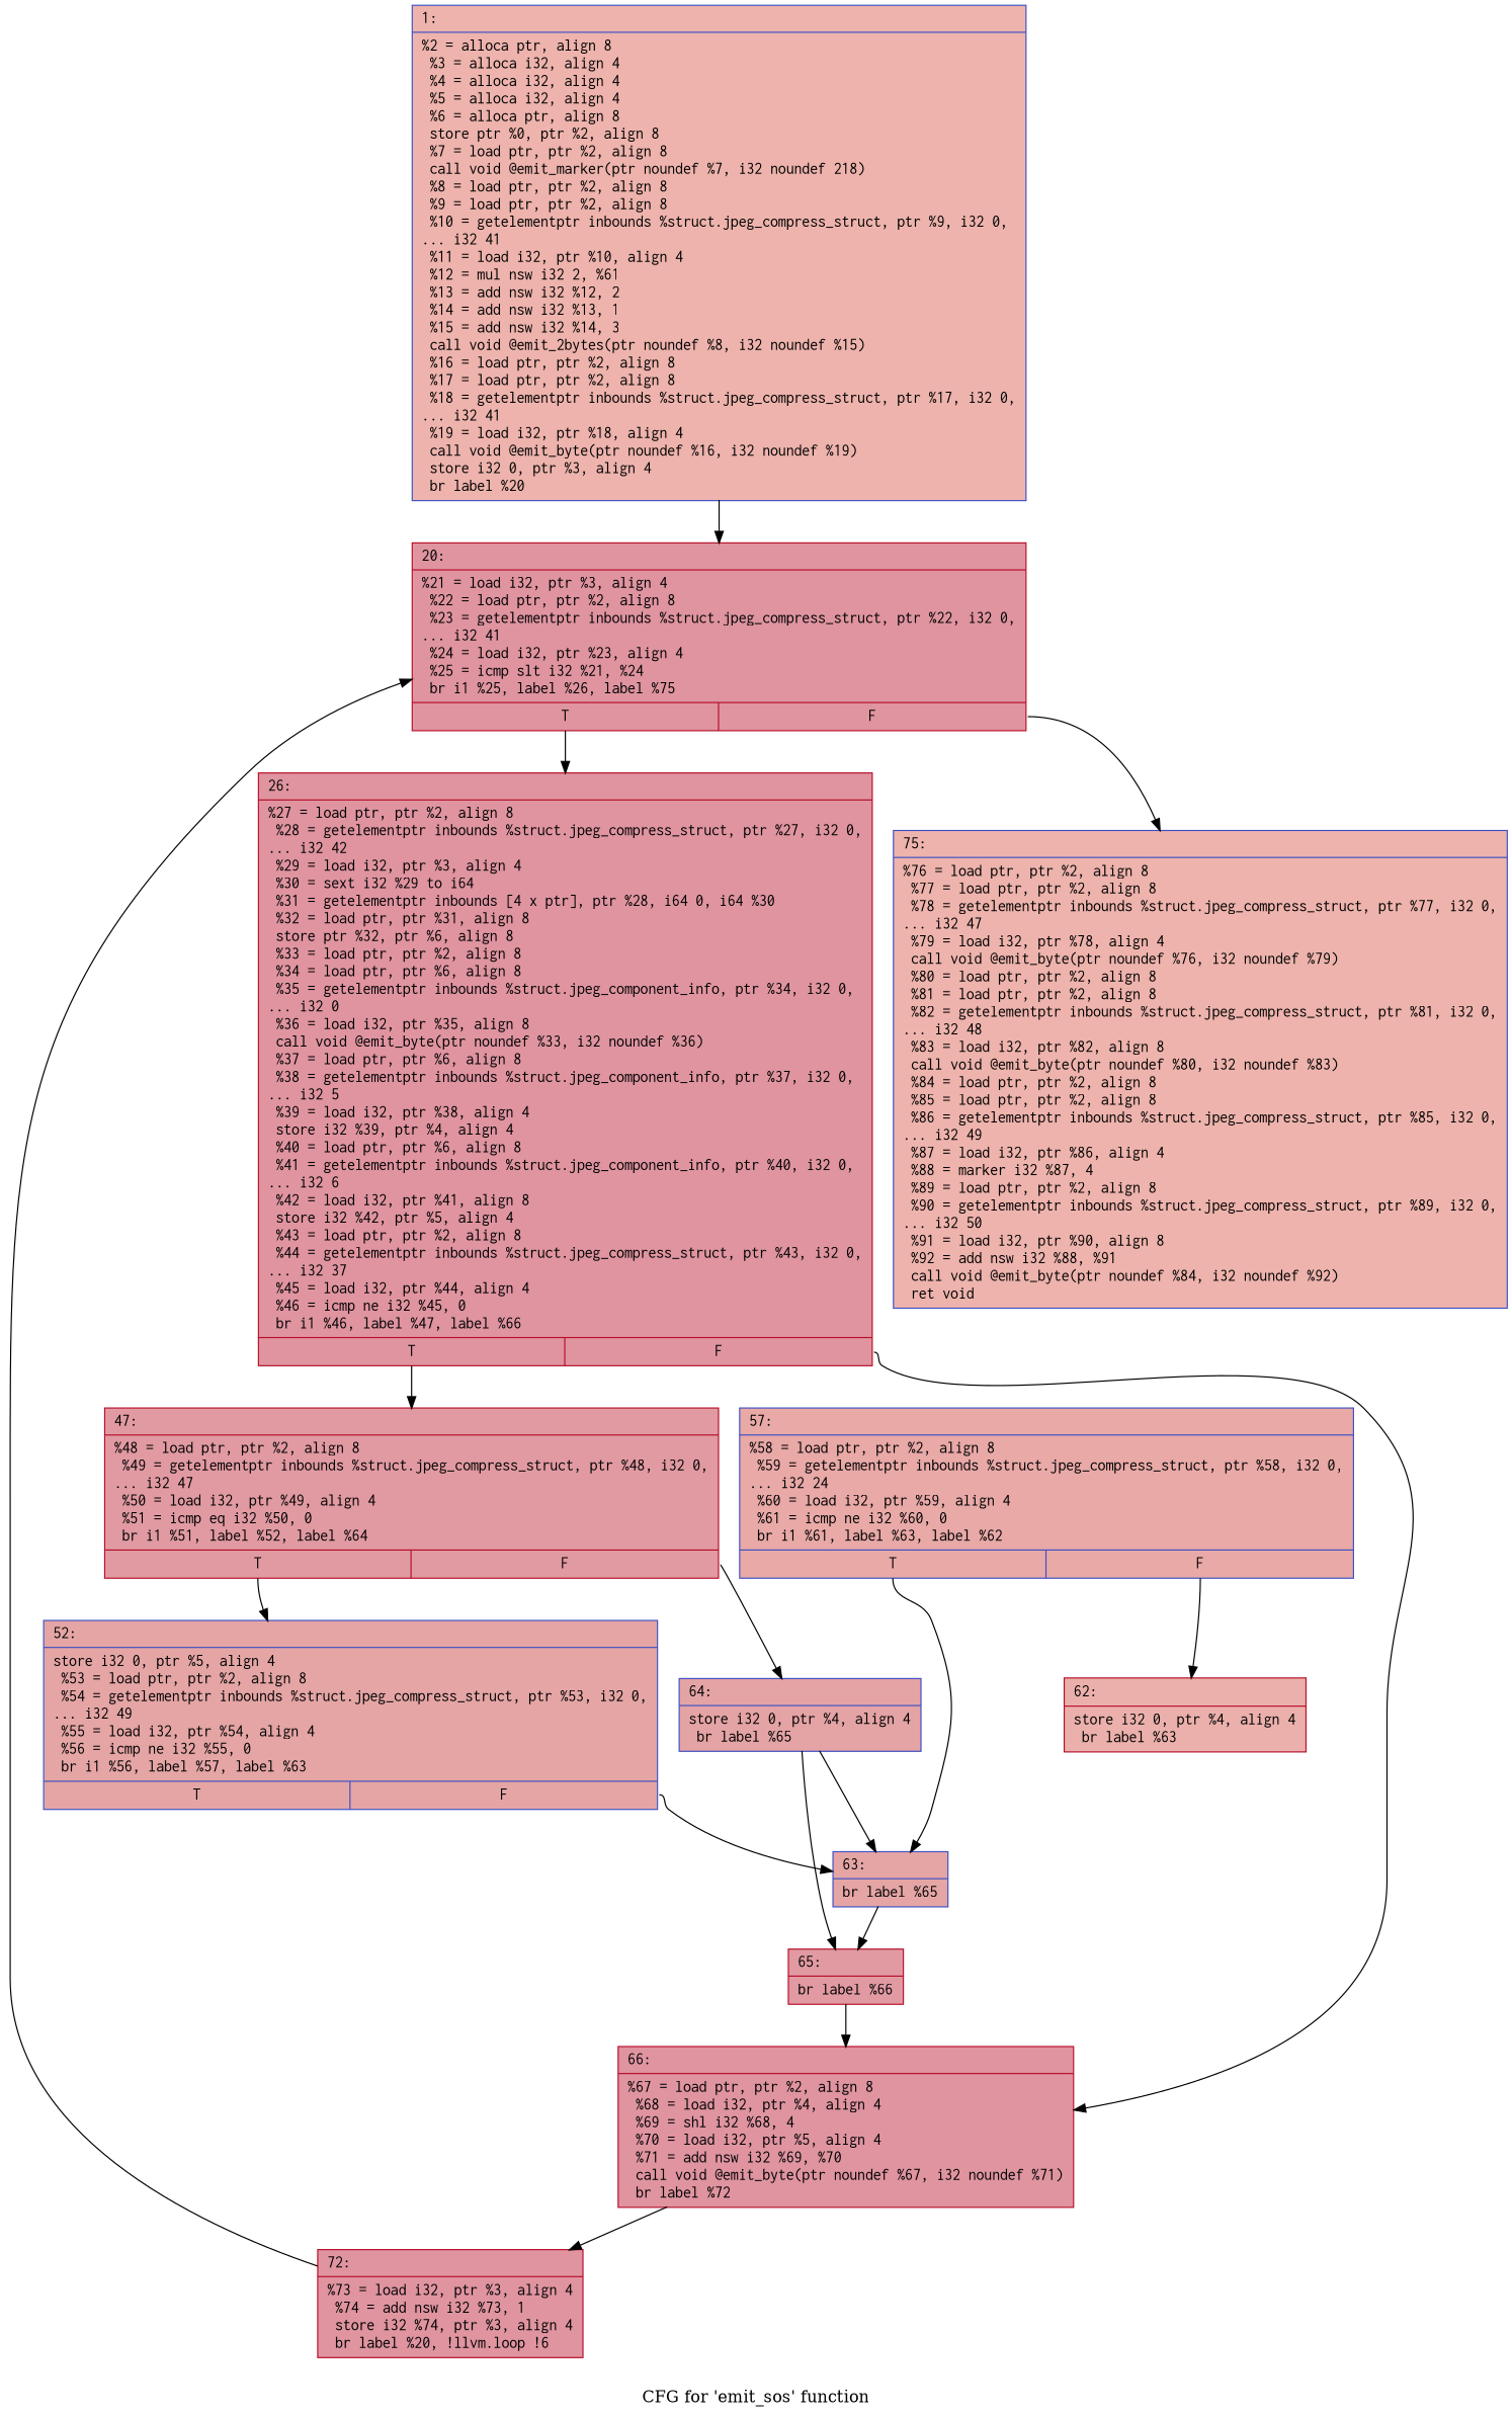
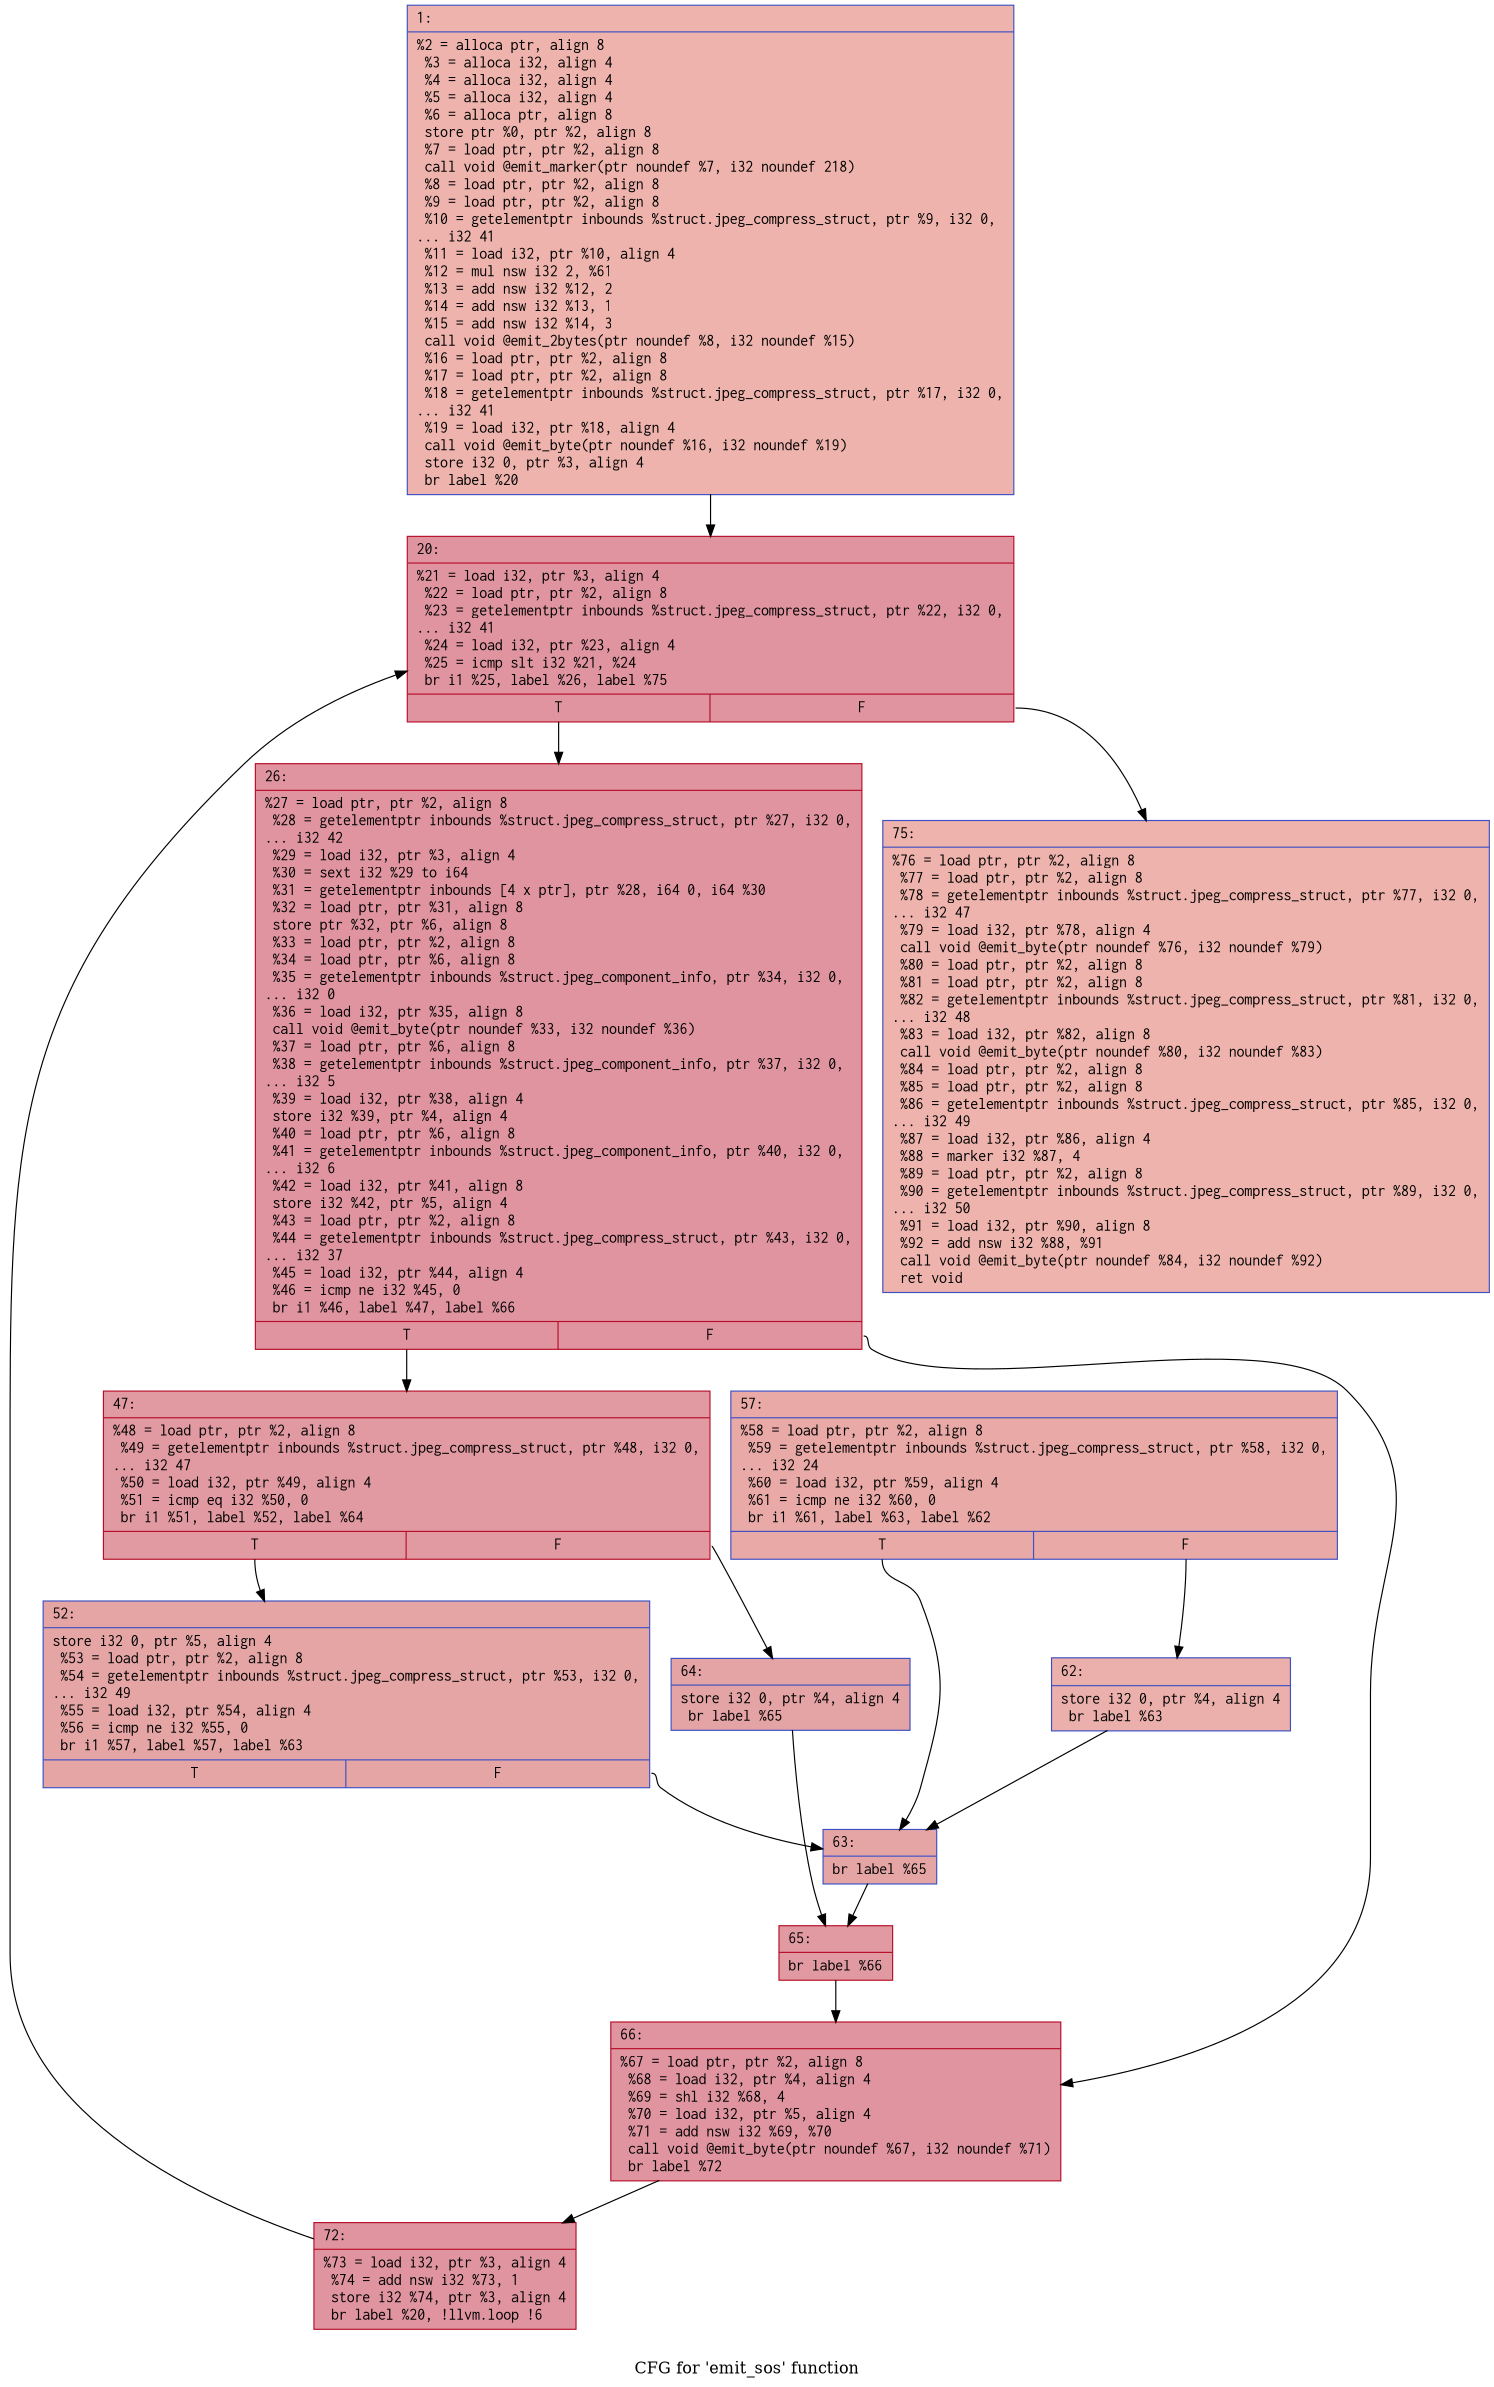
  digraph {
    label="CFG for 'emit_sos' function"
    node [color="#3d50c3ff" fillcolor="#b70d2870" fontname=Courier shape=record style=filled]
    n1 [fillcolor="#d6524470" label="{1:\l|  %2 = alloca ptr, align 8\l  %3 = alloca i32, align 4\l  %4 = alloca i32, align 4\l  %5 = alloca i32, align 4\l  %6 = alloca ptr, align 8\l  store ptr %0, ptr %2, align 8\l  %7 = load ptr, ptr %2, align 8\l  call void @emit_marker(ptr noundef %7, i32 noundef 218)\l  %8 = load ptr, ptr %2, align 8\l  %9 = load ptr, ptr %2, align 8\l  %10 = getelementptr inbounds %struct.jpeg_compress_struct, ptr %9, i32 0,\l... i32 41\l  %11 = load i32, ptr %10, align 4\l  %12 = mul nsw i32 2, %61\l  %13 = add nsw i32 %12, 2\l  %14 = add nsw i32 %13, 1\l  %15 = add nsw i32 %14, 3\l  call void @emit_2bytes(ptr noundef %8, i32 noundef %15)\l  %16 = load ptr, ptr %2, align 8\l  %17 = load ptr, ptr %2, align 8\l  %18 = getelementptr inbounds %struct.jpeg_compress_struct, ptr %17, i32 0,\l... i32 41\l  %19 = load i32, ptr %18, align 4\l  call void @emit_byte(ptr noundef %16, i32 noundef %19)\l  store i32 0, ptr %3, align 4\l  br label %20\l}"]
    n2 [color="#b70d28ff" label="{20:\l|  %21 = load i32, ptr %3, align 4\l  %22 = load ptr, ptr %2, align 8\l  %23 = getelementptr inbounds %struct.jpeg_compress_struct, ptr %22, i32 0,\l... i32 41\l  %24 = load i32, ptr %23, align 4\l  %25 = icmp slt i32 %21, %24\l  br i1 %25, label %26, label %75\l|{<s0>T|<s1>F}}"]
    n3 [color="#b70d28ff" label="{26:\l|  %27 = load ptr, ptr %2, align 8\l  %28 = getelementptr inbounds %struct.jpeg_compress_struct, ptr %27, i32 0,\l... i32 42\l  %29 = load i32, ptr %3, align 4\l  %30 = sext i32 %29 to i64\l  %31 = getelementptr inbounds [4 x ptr], ptr %28, i64 0, i64 %30\l  %32 = load ptr, ptr %31, align 8\l  store ptr %32, ptr %6, align 8\l  %33 = load ptr, ptr %2, align 8\l  %34 = load ptr, ptr %6, align 8\l  %35 = getelementptr inbounds %struct.jpeg_component_info, ptr %34, i32 0,\l... i32 0\l  %36 = load i32, ptr %35, align 8\l  call void @emit_byte(ptr noundef %33, i32 noundef %36)\l  %37 = load ptr, ptr %6, align 8\l  %38 = getelementptr inbounds %struct.jpeg_component_info, ptr %37, i32 0,\l... i32 5\l  %39 = load i32, ptr %38, align 4\l  store i32 %39, ptr %4, align 4\l  %40 = load ptr, ptr %6, align 8\l  %41 = getelementptr inbounds %struct.jpeg_component_info, ptr %40, i32 0,\l... i32 6\l  %42 = load i32, ptr %41, align 8\l  store i32 %42, ptr %5, align 4\l  %43 = load ptr, ptr %2, align 8\l  %44 = getelementptr inbounds %struct.jpeg_compress_struct, ptr %43, i32 0,\l... i32 37\l  %45 = load i32, ptr %44, align 4\l  %46 = icmp ne i32 %45, 0\l  br i1 %46, label %47, label %66\l|{<s0>T|<s1>F}}"]
    n4 [fillcolor="#d6524470" label="{75:\l|  %76 = load ptr, ptr %2, align 8\l  %77 = load ptr, ptr %2, align 8\l  %78 = getelementptr inbounds %struct.jpeg_compress_struct, ptr %77, i32 0,\l... i32 47\l  %79 = load i32, ptr %78, align 4\l  call void @emit_byte(ptr noundef %76, i32 noundef %79)\l  %80 = load ptr, ptr %2, align 8\l  %81 = load ptr, ptr %2, align 8\l  %82 = getelementptr inbounds %struct.jpeg_compress_struct, ptr %81, i32 0,\l... i32 48\l  %83 = load i32, ptr %82, align 8\l  call void @emit_byte(ptr noundef %80, i32 noundef %83)\l  %84 = load ptr, ptr %2, align 8\l  %85 = load ptr, ptr %2, align 8\l  %86 = getelementptr inbounds %struct.jpeg_compress_struct, ptr %85, i32 0,\l... i32 49\l  %87 = load i32, ptr %86, align 4\l  %88 = marker i32 %87, 4\l  %89 = load ptr, ptr %2, align 8\l  %90 = getelementptr inbounds %struct.jpeg_compress_struct, ptr %89, i32 0,\l... i32 50\l  %91 = load i32, ptr %90, align 8\l  %92 = add nsw i32 %88, %91\l  call void @emit_byte(ptr noundef %84, i32 noundef %92)\l  ret void\l}"]
    n5 [color="#b70d28ff" fillcolor="#bb1b2c70" label="{47:\l|  %48 = load ptr, ptr %2, align 8\l  %49 = getelementptr inbounds %struct.jpeg_compress_struct, ptr %48, i32 0,\l... i32 47\l  %50 = load i32, ptr %49, align 4\l  %51 = icmp eq i32 %50, 0\l  br i1 %51, label %52, label %64\l|{<s0>T|<s1>F}}"]
    n6 [color="#b70d28ff" label="{66:\l|  %67 = load ptr, ptr %2, align 8\l  %68 = load i32, ptr %4, align 4\l  %69 = shl i32 %68, 4\l  %70 = load i32, ptr %5, align 4\l  %71 = add nsw i32 %69, %70\l  call void @emit_byte(ptr noundef %67, i32 noundef %71)\l  br label %72\l}"]
-   n7 [fillcolor="#c5333470" label="{52:\l|  store i32 0, ptr %5, align 4\l  %53 = load ptr, ptr %2, align 8\l  %54 = getelementptr inbounds %struct.jpeg_compress_struct, ptr %53, i32 0,\l... i32 49\l  %55 = load i32, ptr %54, align 4\l  %56 = icmp ne i32 %55, 0\l  br i1 %56, label %57, label %63\l|{<s0>T|<s1>F}}"]
+   n7 [fillcolor="#c5333470" label="{52:\l|  store i32 0, ptr %5, align 4\l  %53 = load ptr, ptr %2, align 8\l  %54 = getelementptr inbounds %struct.jpeg_compress_struct, ptr %53, i32 0,\l... i32 49\l  %55 = load i32, ptr %54, align 4\l  %56 = icmp ne i32 %55, 0\l  br i1 %57, label %57, label %63\l|{<s0>T|<s1>F}}"]
    n8 [fillcolor="#c32e3170" label="{64:\l|  store i32 0, ptr %4, align 4\l  br label %65\l}"]
    n9 [color="#b70d28ff" label="{72:\l|  %73 = load i32, ptr %3, align 4\l  %74 = add nsw i32 %73, 1\l  store i32 %74, ptr %3, align 4\l  br label %20, !llvm.loop !6\l}"]
    n10 [fillcolor="#c5333470" label="{63:\l|  br label %65\l}"]
    n11 [color="#b70d28ff" fillcolor="#bb1b2c70" label="{65:\l|  br label %66\l}"]
    n12 [fillcolor="#ca3b3770" label="{57:\l|  %58 = load ptr, ptr %2, align 8\l  %59 = getelementptr inbounds %struct.jpeg_compress_struct, ptr %58, i32 0,\l... i32 24\l  %60 = load i32, ptr %59, align 4\l  %61 = icmp ne i32 %60, 0\l  br i1 %61, label %63, label %62\l|{<s0>T|<s1>F}}"]
-   n13 [color="#b70d28ff" fillcolor="#d24b4070" label="{62:\l|  store i32 0, ptr %4, align 4\l  br label %63\l}"]
+   n13 [fillcolor="#d24b4070" label="{62:\l|  store i32 0, ptr %4, align 4\l  br label %63\l}"]
    n1 -> n2
    n2 -> n3 [tailport=s0]
    n2 -> n4 [tailport=s1]
    n3 -> n5 [tailport=s0]
    n3 -> n6 [tailport=s1]
    n5 -> n7 [tailport=s0]
    n5 -> n8 [tailport=s1]
    n6 -> n9
    n7 -> n10 [tailport=s1]
    n8 -> n11
    n9 -> n2
    n10 -> n11
    n11 -> n6
    n12 -> n10 [tailport=s0]
    n12 -> n13 [tailport=s1]
-   n8 -> n10
+   n13 -> n10
  }
